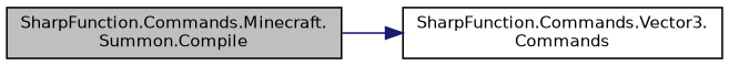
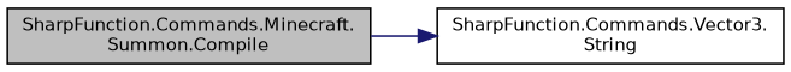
  digraph {
    rankdir=LR
    node [color=black fontname=Helvetica fontsize=10 shape=record style=filled]
    n1 [fillcolor=grey75 fontcolor=black height=0.2 label="SharpFunction.Commands.Minecraft.\lSummon.Compile" width=0.4]
-   n2 [fillcolor=white height=0.2 label="SharpFunction.Commands.Vector3.\lCommands" width=0.4]
+   n2 [fillcolor=white height=0.2 label="SharpFunction.Commands.Vector3.\lString" width=0.4]
    n1 -> n2 [color=midnightblue fontname=Helvetica fontsize=10 labelfontname=Helvetica labelfontsize=10 style=solid]
  }
